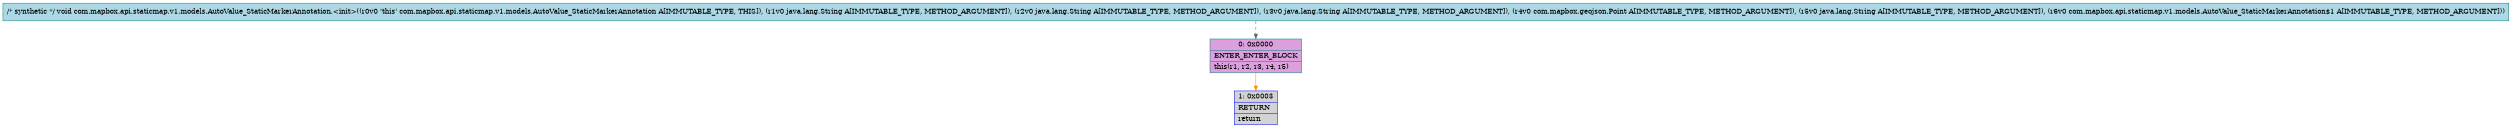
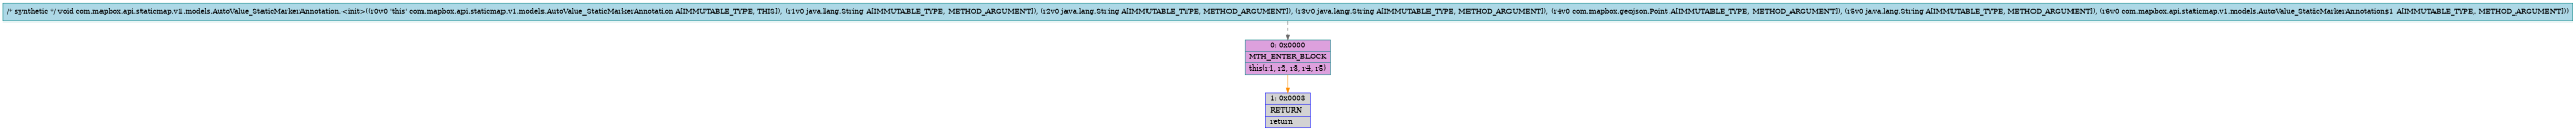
  digraph {
    node [shape=record style=filled color=teal]
-   n1 [label="{0\:\ 0x0000|ENTER_ENTER_BLOCK\l|this(r1, r2, r3, r4, r5)\l}" fillcolor=plum]
+   n1 [label="{0\:\ 0x0000|MTH_ENTER_BLOCK\l|this(r1, r2, r3, r4, r5)\l}" fillcolor=plum]
    n2 [label="{1\:\ 0x0003|RETURN\l|return\l}" fillcolor=lightgrey color=blue]
    n3 [label="{\/* synthetic *\/ void com.mapbox.api.staticmap.v1.models.AutoValue_StaticMarkerAnnotation.\<init\>((r0v0 'this' com.mapbox.api.staticmap.v1.models.AutoValue_StaticMarkerAnnotation A[IMMUTABLE_TYPE, THIS]), (r1v0 java.lang.String A[IMMUTABLE_TYPE, METHOD_ARGUMENT]), (r2v0 java.lang.String A[IMMUTABLE_TYPE, METHOD_ARGUMENT]), (r3v0 java.lang.String A[IMMUTABLE_TYPE, METHOD_ARGUMENT]), (r4v0 com.mapbox.geojson.Point A[IMMUTABLE_TYPE, METHOD_ARGUMENT]), (r5v0 java.lang.String A[IMMUTABLE_TYPE, METHOD_ARGUMENT]), (r6v0 com.mapbox.api.staticmap.v1.models.AutoValue_StaticMarkerAnnotation$1 A[IMMUTABLE_TYPE, METHOD_ARGUMENT])) }" fillcolor=lightblue]
    n1 -> n2 [color=darkorange style=solid]
    n3 -> n1 [color=gray40 style=dashed]
  }
